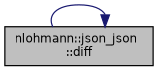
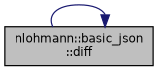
  digraph {
    rankdir=RL
-   n1 [color=black fillcolor=grey75 fontcolor=black fontname=Helvetica fontsize=10 height=0.2 label="nlohmann::json_json\l::diff" shape=record style=filled width=0.4]
+   n1 [color=black fillcolor=grey75 fontcolor=black fontname=Helvetica fontsize=10 height=0.2 label="nlohmann::basic_json\l::diff" shape=record style=filled width=0.4]
    n1 -> n1 [color=midnightblue dir=back fontname=Helvetica fontsize=10 labelfontname=Helvetica labelfontsize=10 style=solid]
  }
